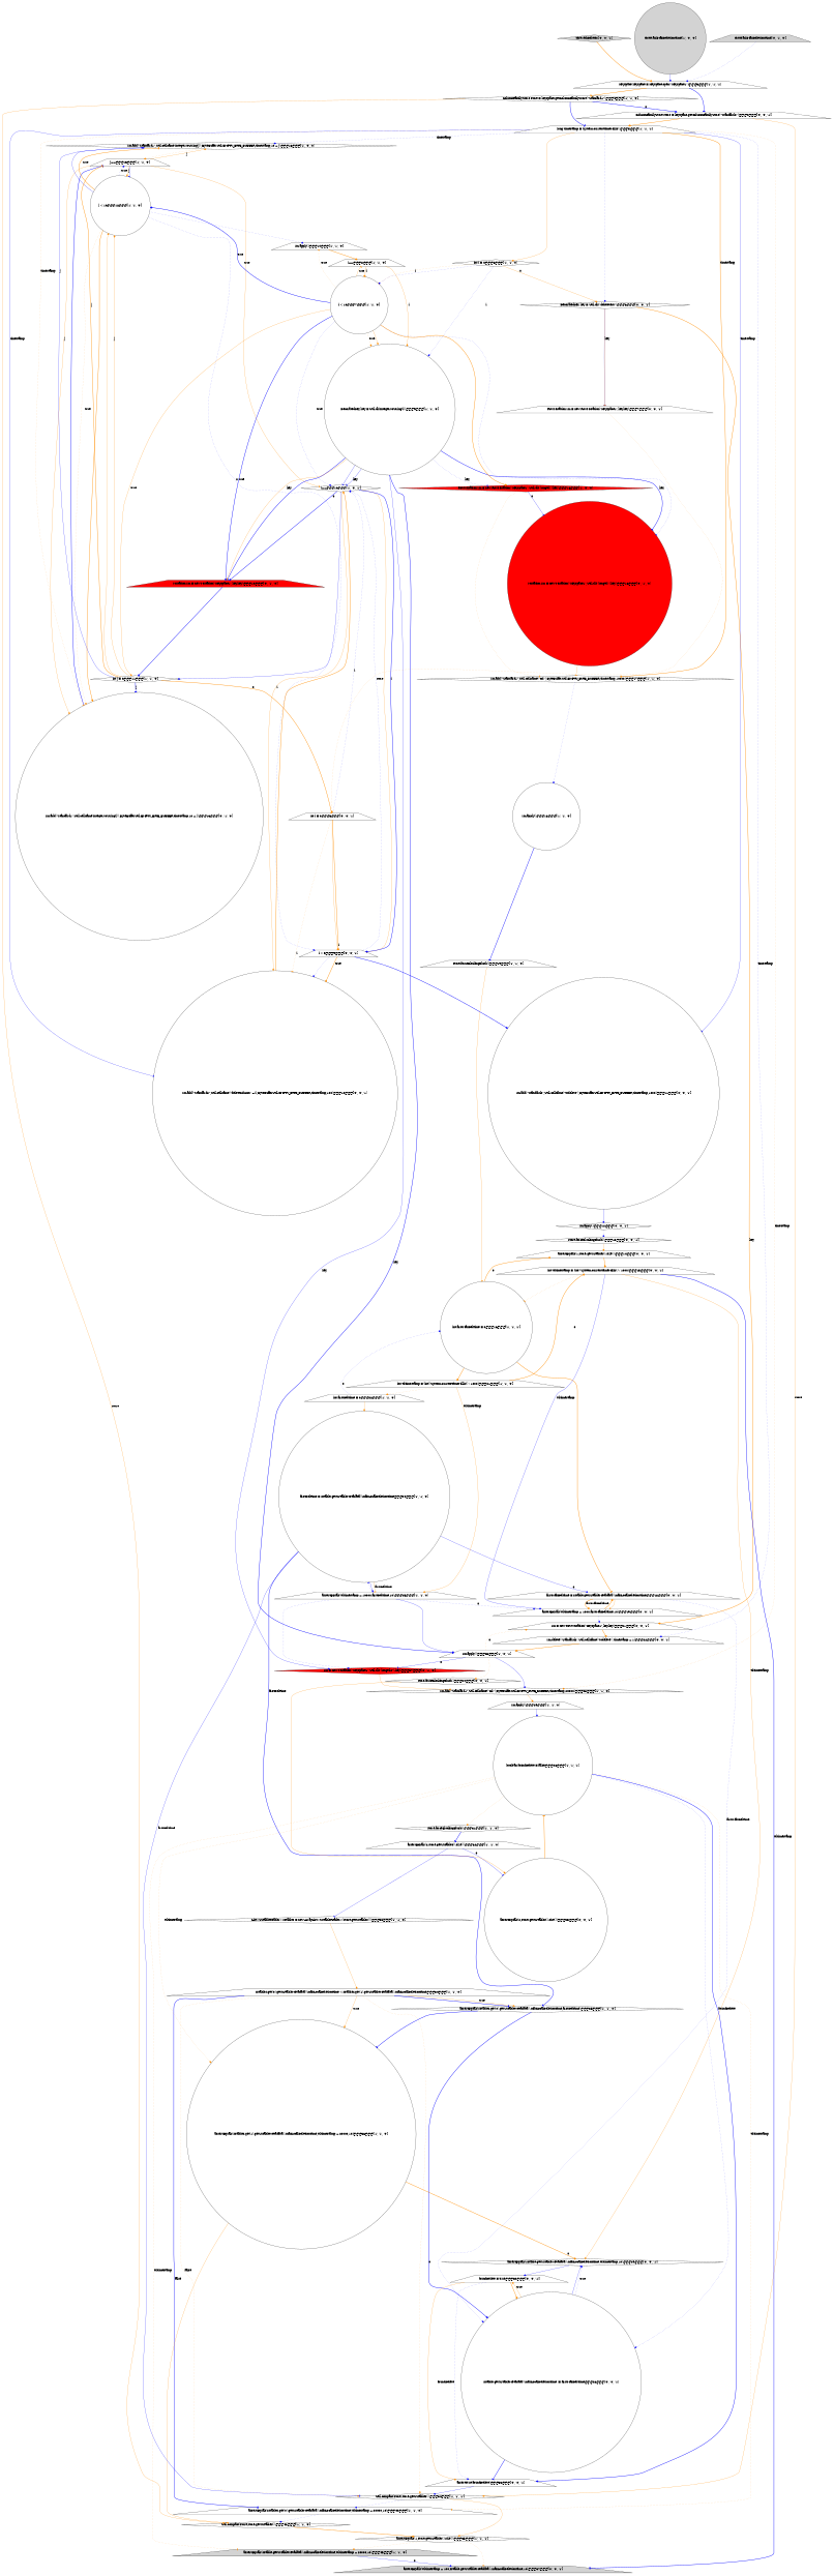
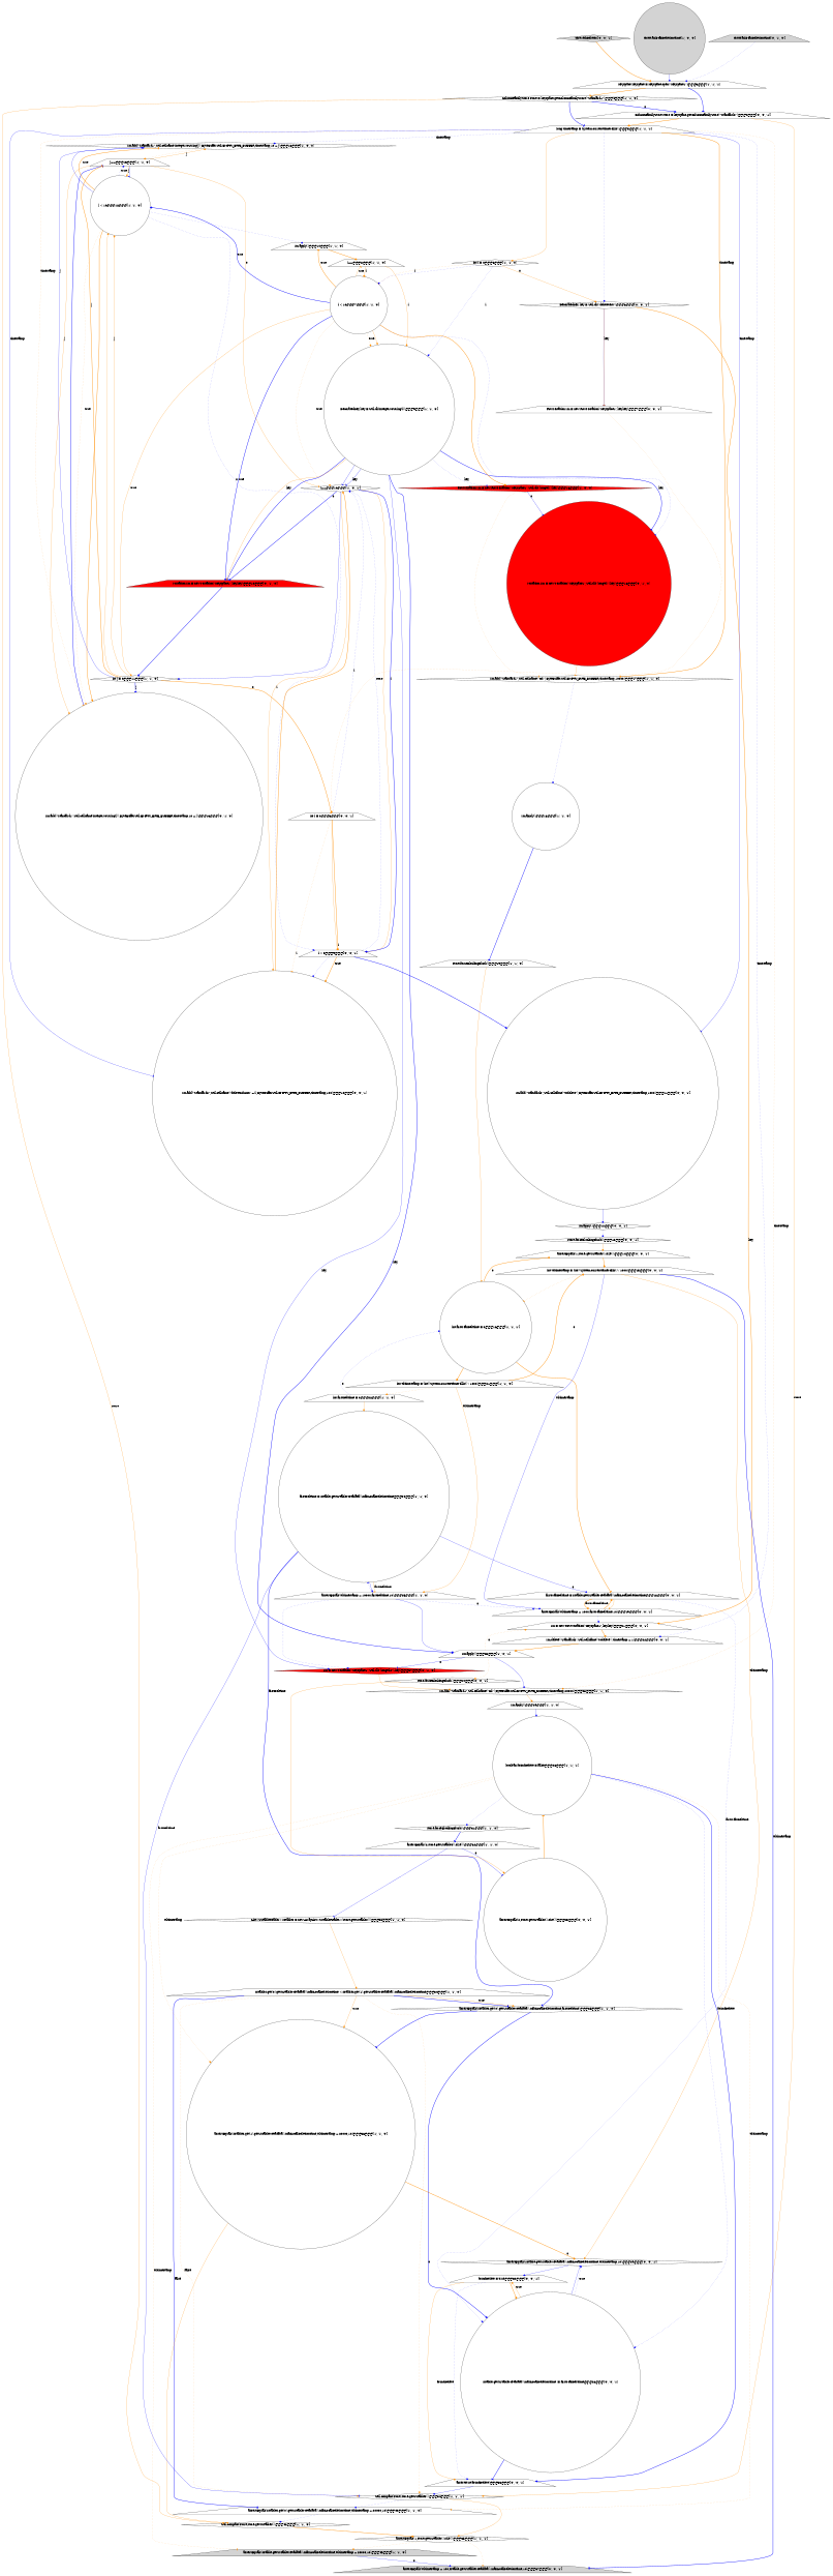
  digraph {
    node [fillcolor=white shape=trapezium style=filled]
    edge [arrowhead=diamond color=darkorange style=solid]
    n1 [label="assertEquals(1,store.getSSTables().size())@@@35@@@['1', '1', '1']" shape=diamond]
    n2 [fillcolor=lightgray label="assertEquals(ttltimestamp + 100,sstable.getSSTableMetadata().maxLocalDeletionTime,10)@@@37@@@['0', '0', '1']"]
    n3 [fillcolor=lightgray label="assertEquals(sstable.getSSTableMetadata().maxLocalDeletionTime,ttltimestamp + 20000,10)@@@45@@@['1', '1', '0']"]
    n4 [label="List<SSTableReader> sstables = new ArrayList<SSTableReader>(store.getSSTables())@@@33@@@['1', '1', '0']" shape=diamond]
    n5 [label="sstables.get(0).getSSTableMetadata().maxLocalDeletionTime < sstables.get(1).getSSTableMetadata().maxLocalDeletionTime@@@34@@@['1', '1', '0']"]
    n6 [label="assertEquals(sstables.get(1).getSSTableMetadata().maxLocalDeletionTime,ttltimestamp + 20000,10)@@@36@@@['1', '1', '0']" shape=circle]
    n7 [label="assertEquals(sstables.get(0).getSSTableMetadata().maxLocalDeletionTime,firstDelTime)@@@35@@@['1', '1', '0']" shape=diamond]
    n8 [label="Util.compact(store,store.getSSTables())@@@34@@@['1', '1', '1']" shape=diamond]
    n9 [label="assertEquals(sstables.get(0).getSSTableMetadata().maxLocalDeletionTime,ttltimestamp + 20000,10)@@@40@@@['1', '1', '0']"]
    n10 [label="rm.add(\"Standard1\",Util.cellname(Integer.toString(j)),ByteBufferUtil.EMPTY_BYTE_BUFFER,timestamp,10 + j)@@@13@@@['1', '0', '0']" shape=diamond]
    n11 [label="j++@@@13@@@['1', '1', '0']"]
    n12 [label="i++@@@10@@@['1', '0', '1']" shape=diamond]
    n13 [label="rm.add(\"Standard1\",Util.cellname(Integer.toString(j)),ByteBufferUtil.EMPTY_BYTE_BUFFER,timestamp,10 + j)@@@13@@@['0', '1', '0']" shape=circle]
    n14 [label="j < 10@@@12@@@['1', '1', '0']" shape=circle]
    n15 [fillcolor=lightgray label="testWithDeletes['0', '0', '1']" shape=diamond]
    n16 [label="Keyspace keyspace = Keyspace.open(\"Keyspace1\")@@@3@@@['1', '1', '1']"]
    n17 [label="ColumnFamilyStore store = keyspace.getColumnFamilyStore(\"Standard1\")@@@4@@@['1', '1', '0']" shape=diamond]
    n18 [label="ColumnFamilyStore store = keyspace.getColumnFamilyStore(\"Standard2\")@@@4@@@['0', '0', '1']"]
    n19 [label="rm.apply()@@@18@@@['1', '1', '0']" shape=circle]
    n20 [label="store.forceBlockingFlush()@@@19@@@['1', '1', '0']"]
    n21 [label="int firstMaxDelTime = 0@@@16@@@['1', '1', '1']" shape=circle]
    n22 [label="foundDelete = true@@@30@@@['0', '0', '1']"]
    n23 [label="assertTrue(foundDelete)@@@33@@@['0', '0', '1']"]
    n24 [label="sstable.getSSTableMetadata().maxLocalDeletionTime != firstMaxDelTime@@@28@@@['0', '0', '1']" shape=circle]
    n25 [label="assertEquals(sstable.getSSTableMetadata().maxLocalDeletionTime,ttltimestamp,10)@@@29@@@['0', '0', '1']" shape=diamond]
    n26 [label="Util.compact(store,store.getSSTables())@@@42@@@['1', '1', '0']" shape=diamond]
    n27 [label="store.forceBlockingFlush()@@@31@@@['1', '1', '0']" shape=diamond]
    n28 [label="assertEquals(2,store.getSSTables().size())@@@32@@@['1', '1', '0']"]
    n29 [label="assertEquals(2,store.getSSTables().size())@@@25@@@['0', '0', '1']" shape=circle]
    n30 [label="int firstDelTime = 0@@@22@@@['1', '1', '0']"]
    n31 [label="firstDelTime = sstable.getSSTableMetadata().maxLocalDeletionTime@@@24@@@['1', '1', '0']" shape=circle]
    n32 [label="firstMaxDelTime = sstable.getSSTableMetadata().maxLocalDeletionTime@@@18@@@['0', '0', '1']"]
    n33 [label="int ttltimestamp = (int)(System.currentTimeMillis() / 1000)@@@21@@@['1', '1', '0']"]
    n34 [label="assertEquals(1,store.getSSTables().size())@@@14@@@['0', '0', '1']"]
    n35 [label="assertEquals(ttltimestamp + 10000,firstDelTime,10)@@@25@@@['1', '1', '0']"]
    n36 [fillcolor=red label="Mutation rm = new Mutation(\"Keyspace1\",key.key)@@@10@@@['0', '1', '0']"]
    n37 [label="int j = 0@@@11@@@['1', '1', '0']" shape=diamond]
    n38 [label="int i = 0@@@8@@@['0', '0', '1']"]
    n39 [label="DecoratedKey key = Util.dk(\"deletetest\")@@@6@@@['0', '0', '1']" shape=diamond]
    n40 [label="rm = new RowMutation(\"Keyspace1\",key.key)@@@21@@@['0', '0', '1']"]
    n41 [label="RowMutation rm = new RowMutation(\"Keyspace1\",key.key)@@@7@@@['0', '0', '1']"]
    n42 [label="rm.delete(\"Standard2\",Util.cellname(\"todelete\"),timestamp + 1)@@@22@@@['0', '0', '1']"]
    n43 [label="assertEquals(ttltimestamp + 1000,firstMaxDelTime,10)@@@19@@@['0', '0', '1']"]
    n44 [label="int ttltimestamp = (int)(System.currentTimeMillis() / 1000)@@@15@@@['0', '0', '1']"]
    n45 [label="long timestamp = System.currentTimeMillis()@@@5@@@['1', '1', '1']"]
    n46 [label="rm.apply()@@@23@@@['1', '0', '1']"]
    n47 [label="rm.add(\"Standard1\",Util.cellname(\"col\"),ByteBufferUtil.EMPTY_BYTE_BUFFER,timestamp,20000)@@@28@@@['1', '1', '0']" shape=diamond]
    n48 [label="store.forceBlockingFlush()@@@24@@@['0', '0', '1']" shape=diamond]
    n49 [fillcolor=red label="rm = new Mutation(\"Keyspace1\",Util.dk(\"longttl2\").key)@@@27@@@['0', '1', '0']" shape=diamond]
    n50 [label="rm.apply()@@@29@@@['1', '1', '0']"]
    n51 [label="i < 5@@@9@@@['0', '0', '1']"]
    n52 [label="rm.add(\"Standard2\",Util.cellname(\"todelete\"),ByteBufferUtil.EMPTY_BYTE_BUFFER,timestamp,1000)@@@11@@@['0', '0', '1']" shape=circle]
    n53 [label="rm.add(\"Standard2\",Util.cellname(\"deletecolumn\" + i),ByteBufferUtil.EMPTY_BYTE_BUFFER,timestamp,100)@@@10@@@['0', '0', '1']" shape=circle]
    n54 [label="rm.apply()@@@12@@@['0', '0', '1']" shape=diamond]
    n55 [fillcolor=red label="Mutation rm = new Mutation(\"Keyspace1\",Util.dk(\"longttl\").key)@@@16@@@['0', '1', '0']" shape=circle]
    n56 [label="rm.add(\"Standard1\",Util.cellname(\"col\"),ByteBufferUtil.EMPTY_BYTE_BUFFER,timestamp,10000)@@@17@@@['1', '1', '0']" shape=diamond]
    n57 [label="rm.apply()@@@14@@@['1', '1', '0']"]
    n58 [label="i++@@@8@@@['1', '1', '0']"]
    n59 [label="DecoratedKey key = Util.dk(Integer.toString(i))@@@9@@@['1', '1', '0']" shape=circle]
    n60 [label="i < 10@@@7@@@['1', '1', '0']" shape=circle]
    n61 [fillcolor=red label="RowMutation rm = new RowMutation(\"Keyspace1\",Util.dk(\"longttl\").key)@@@16@@@['1', '0', '0']" shape=diamond]
    n62 [label="store.forceBlockingFlush()@@@13@@@['0', '0', '1']" shape=diamond]
    n63 [label="boolean foundDelete = false@@@26@@@['1', '1', '1']" shape=circle]
    n64 [label="int i = 0@@@6@@@['1', '1', '0']" shape=diamond]
    n65 [fillcolor=lightgray label="testTrackMaxDeletionTime['1', '0', '0']" shape=circle]
    n66 [fillcolor=lightgray label="testTrackMaxDeletionTime['0', '1', '0']"]
    n1 -> n2 [arrowhead=tee style=dotted]
    n1 -> n3 [arrowhead=dot style=dotted]
    n3 -> n2 [arrowhead=dot color=blue label=0]
    n4 -> n5
    n5 -> n6 [label=true]
    n5 -> n7 [arrowhead=tee color=blue style=bold]
    n5 -> n7 [label=true]
    n5 -> n8 [style=dotted]
    n5 -> n8 [arrowhead=dot label=false style=dotted]
    n5 -> n9 [arrowhead=tee color=blue label=false style=bold]
    n6 -> n25 [arrowhead=dot label=0 style=bold]
    n6 -> n26
    n7 -> n6 [arrowhead=tee color=blue style=bold]
    n7 -> n24 [color=blue label=0 style=bold]
    n8 -> n1
    n8 -> n9 [arrowhead=dot color=blue style=dotted]
    n9 -> n26 [color=blue style=dotted]
    n10 -> n11 [style=dotted]
    n11 -> n10 [label=j]
-   n11 -> n12 [arrowhead=tee label=true]
+   n11 -> n12 [arrowhead=tee label=0]
    n11 -> n13 [arrowhead=dot label=j]
    n11 -> n14 [label=j]
    n11 -> n14 [arrowhead=tee color=blue]
    n12 -> n36 [arrowhead=dot color=blue label=0 style=bold]
    n12 -> n37 [color=blue]
    n12 -> n51 [arrowhead=tee]
    n12 -> n51 [color=blue label=i style=bold]
    n12 -> n53 [label=i]
    n13 -> n11 [arrowhead=tee color=blue style=bold]
    n14 -> n10 [color=blue]
    n14 -> n10 [arrowhead=tee label=true style=bold]
    n14 -> n11 [arrowhead=dot color=blue label=true style=dotted]
    n14 -> n13 [arrowhead=dot label=true style=dotted]
    n14 -> n13 [style=bold]
    n14 -> n51 [color=blue label=0 style=dotted]
    n14 -> n57 [arrowhead=dot color=blue style=dotted]
    n15 -> n16 [arrowhead=dot style=bold]
    n16 -> n17 [arrowhead=tee style=bold]
    n16 -> n18 [arrowhead=tee color=blue style=bold]
    n17 -> n18 [color=blue label=0 style=bold]
    n17 -> n26 [label=store]
    n17 -> n45 [arrowhead=tee color=blue style=bold]
    n18 -> n8 [label=store]
    n18 -> n45 [style=bold]
    n19 -> n20 [arrowhead=tee color=blue style=bold]
    n20 -> n21 [arrowhead=tee]
    n21 -> n32 [arrowhead=tee style=bold]
    n21 -> n33 [style=bold]
    n21 -> n34 [arrowhead=dot label=0 style=bold]
    n22 -> n23 [color=blue style=dotted]
    n22 -> n23 [arrowhead=dot label=foundDelete]
    n22 -> n24 [style=bold]
    n23 -> n8 [arrowhead=dot color=blue]
    n24 -> n22 [arrowhead=dot label=true]
    n24 -> n23 [arrowhead=tee color=blue style=bold]
    n24 -> n25 [arrowhead=tee color=blue]
    n24 -> n25 [color=blue label=true style=dotted]
    n25 -> n22 [color=blue]
    n26 -> n1 [style=bold]
    n27 -> n28 [arrowhead=tee color=blue style=bold]
    n28 -> n4 [arrowhead=tee color=blue]
    n28 -> n29 [arrowhead=tee color=blue label=0]
    n29 -> n63 [arrowhead=tee style=bold]
    n30 -> n21 [arrowhead=dot color=blue label=0 style=dotted]
    n30 -> n31
    n31 -> n7 [arrowhead=tee color=blue label=firstDelTime style=bold]
    n31 -> n8 [arrowhead=tee color=blue label=firstDelTime]
    n31 -> n32 [arrowhead=dot color=blue label=0]
    n31 -> n35 [color=blue]
    n31 -> n35 [arrowhead=tee label=firstDelTime]
    n32 -> n24 [color=blue label=firstMaxDelTime style=dotted]
    n32 -> n43 [arrowhead=tee]
    n32 -> n43 [arrowhead=dot label=firstMaxDelTime style=bold]
    n33 -> n30 [style=dotted]
    n33 -> n35 [label=ttltimestamp]
    n33 -> n44 [arrowhead=dot label=0 style=bold]
    n34 -> n44 [style=bold]
    n35 -> n31 [arrowhead=tee color=blue style=dotted]
    n35 -> n43 [arrowhead=dot color=blue label=0 style=dotted]
    n35 -> n46 [arrowhead=dot color=blue]
    n35 -> n49 [color=blue style=dotted]
    n36 -> n37 [arrowhead=dot color=blue style=bold]
    n37 -> n10 [color=blue label=j]
    n37 -> n11 [arrowhead=tee label=j style=bold]
    n37 -> n13 [arrowhead=tee color=blue label=j style=bold]
    n37 -> n14 [arrowhead=dot]
    n37 -> n14 [label=j]
    n37 -> n38 [arrowhead=tee label=0 style=bold]
    n38 -> n12 [arrowhead=dot color=blue label=i style=dotted]
    n38 -> n51 [arrowhead=dot label=i style=bold]
    n38 -> n51 [arrowhead=dot]
    n38 -> n53 [arrowhead=tee label=i style=dotted]
    n39 -> n40 [label=key style=bold]
    n39 -> n41 [arrowhead=tee color=blue]
    n39 -> n41 [arrowhead=tee label=key]
    n40 -> n42 [arrowhead=dot style=bold]
    n41 -> n38 [style=dotted]
    n42 -> n46 [style=bold]
    n43 -> n32 [style=bold]
    n43 -> n40 [color=blue style=dotted]
    n44 -> n2 [arrowhead=tee color=blue label=ttltimestamp style=bold]
    n44 -> n21 [arrowhead=tee style=dotted]
    n44 -> n25 [arrowhead=dot label=ttltimestamp]
    n44 -> n43 [color=blue label=ttltimestamp]
    n45 -> n10 [color=blue label=timestamp style=dotted]
    n45 -> n13 [arrowhead=tee label=timestamp style=dotted]
    n45 -> n39 [arrowhead=dot color=blue style=dotted]
    n45 -> n42 [color=blue label=timestamp style=dotted]
    n45 -> n47 [arrowhead=dot label=timestamp style=dotted]
    n45 -> n52 [arrowhead=tee color=blue label=timestamp]
    n45 -> n53 [arrowhead=tee color=blue label=timestamp]
    n45 -> n56 [arrowhead=tee label=timestamp style=bold]
    n45 -> n64
    n46 -> n40 [label=0 style=dotted]
    n46 -> n47 [arrowhead=dot color=blue]
    n46 -> n48 [arrowhead=dot style=dotted]
    n46 -> n49 [arrowhead=tee color=blue label=0]
    n47 -> n50
    n48 -> n29
    n49 -> n47 [arrowhead=dot]
    n50 -> n63 [arrowhead=dot color=blue]
    n51 -> n12 [arrowhead=tee color=blue label=store style=dotted]
    n51 -> n52 [color=blue style=bold]
    n51 -> n53 [arrowhead=dot color=blue style=dotted]
    n51 -> n53 [arrowhead=dot label=true style=bold]
    n52 -> n54 [arrowhead=dot color=blue]
    n53 -> n12 [style=bold]
    n54 -> n62 [arrowhead=dot color=blue style=dotted]
    n55 -> n56 [arrowhead=tee]
    n56 -> n19 [arrowhead=dot color=blue style=dotted]
    n57 -> n58 [style=bold]
    n58 -> n59 [label=i]
    n58 -> n60 [arrowhead=dot]
    n58 -> n60 [arrowhead=tee label=i style=dotted]
    n59 -> n12 [arrowhead=tee color=blue label=key]
    n59 -> n12 [arrowhead=tee color=blue]
    n59 -> n36 [arrowhead=dot color=blue style=bold]
    n59 -> n36 [label=key]
    n59 -> n46 [arrowhead=tee color=blue label=key style=bold]
    n59 -> n49 [color=blue label=key]
    n59 -> n55 [arrowhead=tee color=blue label=key style=bold]
    n59 -> n61 [arrowhead=tee color=blue label=key style=dotted]
-   n60 -> n12 [color=blue label=true style=dotted]
+   n60 -> n12 [label=true style=dotted]
    n60 -> n14 [color=blue label=true style=bold]
    n60 -> n36 [arrowhead=dot color=blue label=true style=bold]
    n60 -> n37 [label=true]
    n60 -> n55 [arrowhead=tee color=blue style=dotted]
-   n60 -> n57 [arrowhead=tee label=true style=dotted]
+   n60 -> n57 [arrowhead=tee label=true style=bold]
    n60 -> n58 [arrowhead=tee label=true]
    n60 -> n59 [label=true style=dotted]
    n60 -> n59
    n60 -> n61 [style=bold]
    n61 -> n55 [arrowhead=tee color=blue label=0]
    n61 -> n56 [arrowhead=tee style=dotted]
    n62 -> n34 [arrowhead=dot]
    n63 -> n3 [arrowhead=tee label=ttltimestamp style=dotted]
    n63 -> n6 [label=ttltimestamp style=dotted]
    n63 -> n9 [arrowhead=tee label=ttltimestamp style=dotted]
    n63 -> n23 [color=blue label=foundDelete style=bold]
    n63 -> n24 [color=blue style=dotted]
-   n63 -> n27 [arrowhead=dot style=dotted]
+   n63 -> n27 [arrowhead=dot color=blue style=dotted]
    n64 -> n39 [label=0]
    n64 -> n59 [color=blue label=i style=dotted]
    n64 -> n60 [arrowhead=tee label=i style=dotted]
    n64 -> n60 [arrowhead=dot color=blue style=dotted]
    n65 -> n16 [arrowhead=dot color=blue]
    n66 -> n16 [arrowhead=dot color=blue style=dotted]
  }
